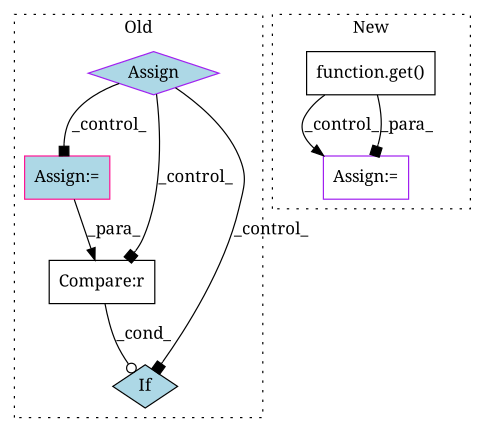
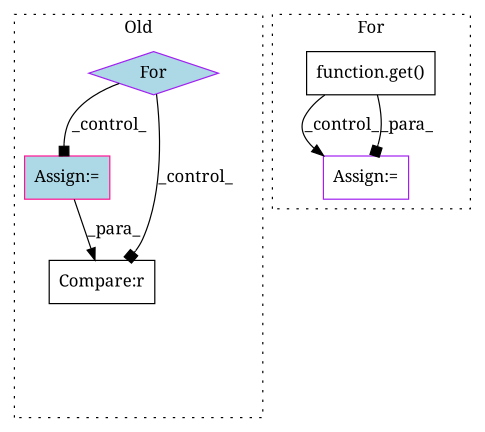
  digraph {
    fontname="Noto Serif"
    node [a=68 color=black fillcolor=lightblue fontname="Noto Serif" l=3 shape=box style=filled]
    edge [arrowhead=box fontname="Noto Serif"]
    n1 [color=deeppink label="Assign:=" s=8109]
-   n2 [a=96 label=If s=8177 shape=diamond]
-   n3 [a=107 color=purple l="4,14" label=Assign s="8057,8085" shape=diamond]
+   n3 [a=107 color=purple l="4,14" label=For s="8057,8085" shape=diamond]
    n4 [a=40 fillcolor=white l=22 label="Compare:r" s=8180]
    n5 [a=75 fillcolor=white l="4,1" label="function.get()" s="7665,7692"]
    n6 [color=purple fillcolor=white l=4 label="Assign:=" s=7831]
    subgraph cluster_1 {
      label=Old
      style=dotted
      n1
-     n2
      n3
      n4
    }
    subgraph cluster_2 {
-     label=New
+     label=For
      style=dotted
      n5
      n6
    }
    n1 -> n4 [arrowhead=normal label=_para_]
    n3 -> n1 [label=_control_]
-   n3 -> n2 [label=_control_]
    n3 -> n4 [label=_control_]
-   n4 -> n2 [arrowhead=odot label=_cond_]
    n5 -> n6 [arrowhead=normal label=_control_]
    n5 -> n6 [label=_para_]
  }
